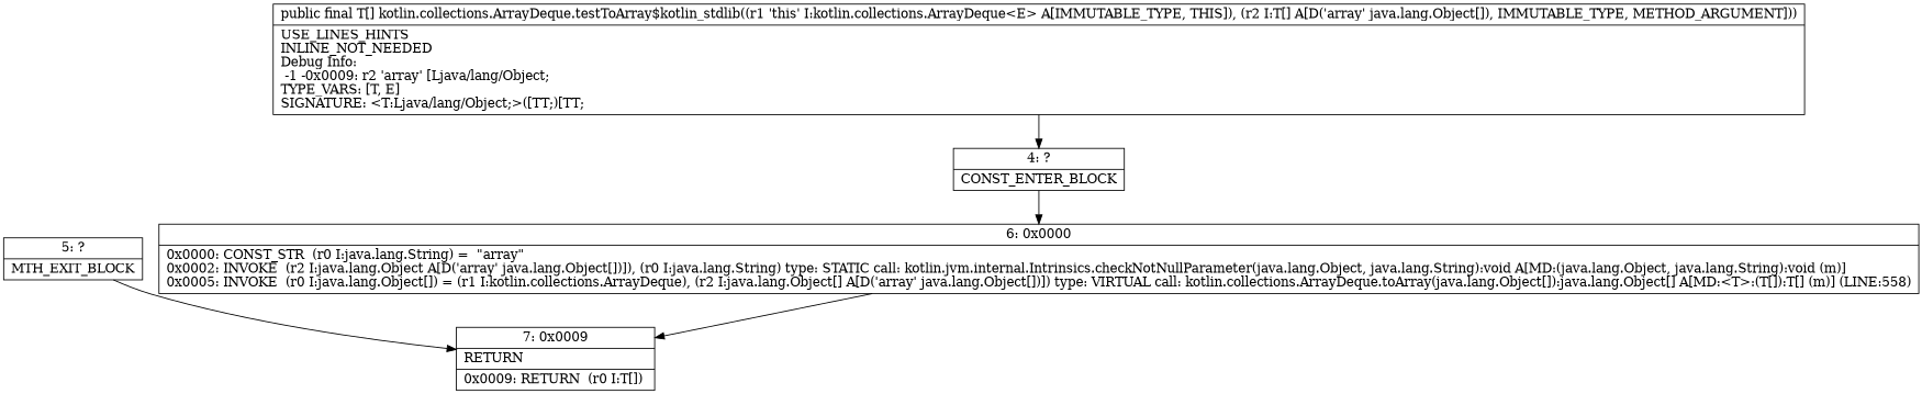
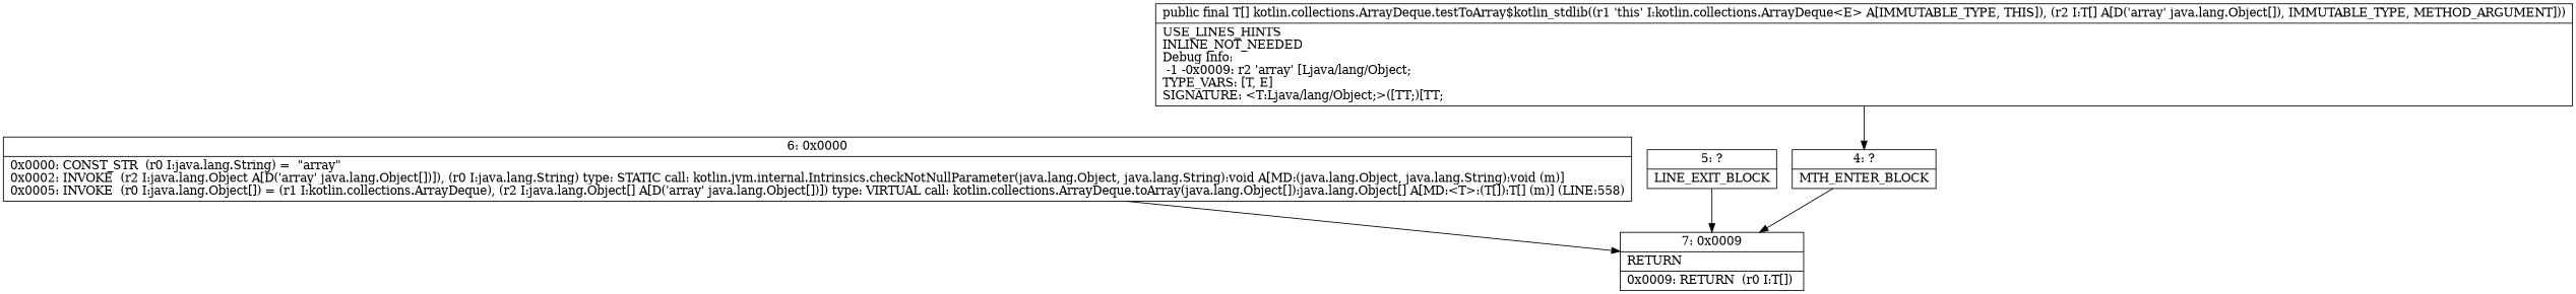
  digraph {
    node [shape=record]
-   n1 [label="{4\:\ ?|CONST_ENTER_BLOCK\l}"]
+   n1 [label="{4\:\ ?|MTH_ENTER_BLOCK\l}"]
    n2 [label="{6\:\ 0x0000|0x0000: CONST_STR  (r0 I:java.lang.String) =  \"array\" \l0x0002: INVOKE  (r2 I:java.lang.Object A[D('array' java.lang.Object[])]), (r0 I:java.lang.String) type: STATIC call: kotlin.jvm.internal.Intrinsics.checkNotNullParameter(java.lang.Object, java.lang.String):void A[MD:(java.lang.Object, java.lang.String):void (m)]\l0x0005: INVOKE  (r0 I:java.lang.Object[]) = (r1 I:kotlin.collections.ArrayDeque), (r2 I:java.lang.Object[] A[D('array' java.lang.Object[])]) type: VIRTUAL call: kotlin.collections.ArrayDeque.toArray(java.lang.Object[]):java.lang.Object[] A[MD:\<T\>:(T[]):T[] (m)] (LINE:558)\l}"]
    n3 [label="{7\:\ 0x0009|RETURN\l|0x0009: RETURN  (r0 I:T[]) \l}"]
-   n4 [label="{5\:\ ?|MTH_EXIT_BLOCK\l}"]
+   n4 [label="{5\:\ ?|LINE_EXIT_BLOCK\l}"]
    n5 [label="{public final T[] kotlin.collections.ArrayDeque.testToArray$kotlin_stdlib((r1 'this' I:kotlin.collections.ArrayDeque\<E\> A[IMMUTABLE_TYPE, THIS]), (r2 I:T[] A[D('array' java.lang.Object[]), IMMUTABLE_TYPE, METHOD_ARGUMENT]))  | USE_LINES_HINTS\lINLINE_NOT_NEEDED\lDebug Info:\l  \-1 \-0x0009: r2 'array' [Ljava\/lang\/Object;\lTYPE_VARS: [T, E]\lSIGNATURE: \<T:Ljava\/lang\/Object;\>([TT;)[TT;\l}"]
-   n1 -> n2
+   n1 -> n3
    n2 -> n3
    n4 -> n3
    n5 -> n1
  }
